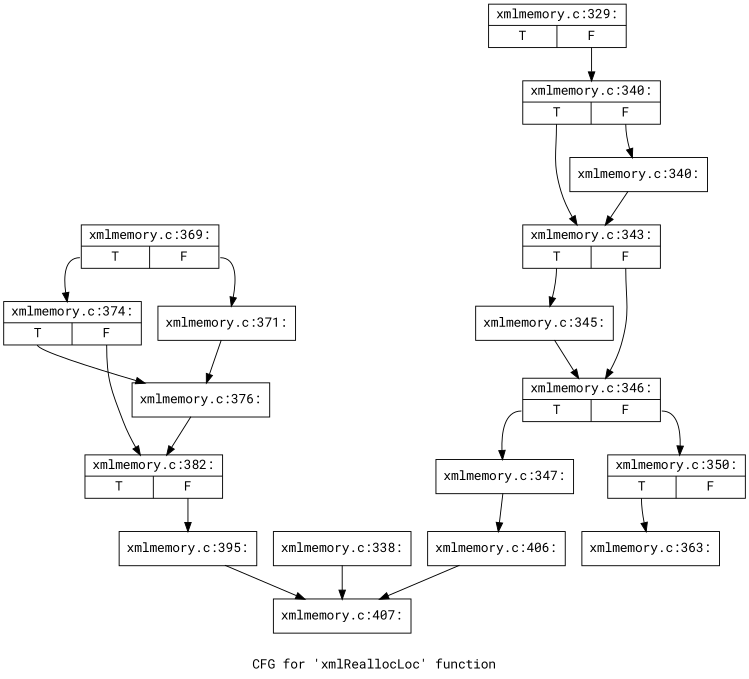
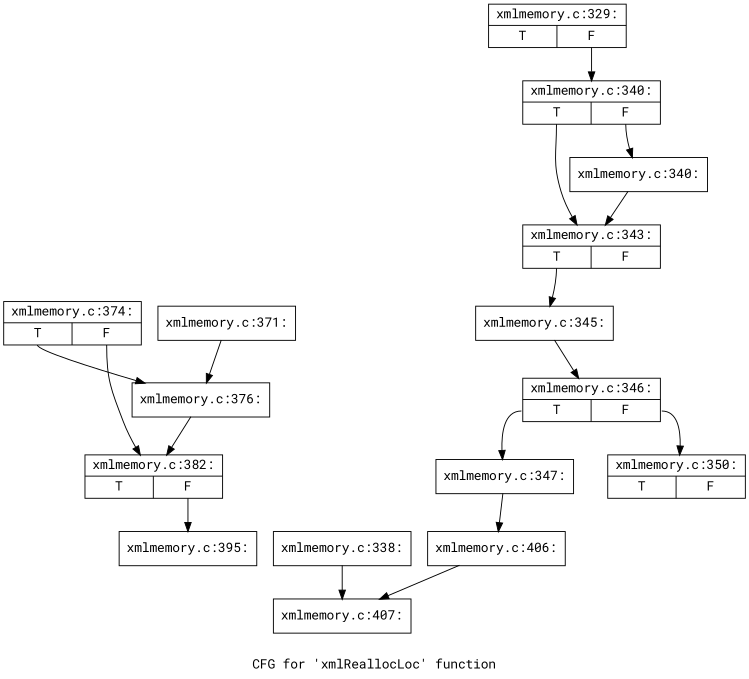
  digraph {
    fontname="Roboto Mono"
    label="CFG for 'xmlReallocLoc' function"
    node [fontname="Roboto Mono" shape=record]
    edge [fontname="Roboto Mono"]
    n1 [label="{xmlmemory.c:329:|{<s0>T|<s1>F}}"]
    n2 [label="{xmlmemory.c:340:|{<s0>T|<s1>F}}"]
    n3 [label="{xmlmemory.c:338:}"]
    n4 [label="{xmlmemory.c:407:}"]
    n5 [label="{xmlmemory.c:343:|{<s0>T|<s1>F}}"]
    n6 [label="{xmlmemory.c:340:}"]
    n7 [label="{xmlmemory.c:345:}"]
    n8 [label="{xmlmemory.c:346:|{<s0>T|<s1>F}}"]
    n9 [label="{xmlmemory.c:347:}"]
    n10 [label="{xmlmemory.c:350:|{<s0>T|<s1>F}}"]
    n11 [label="{xmlmemory.c:406:}"]
-   n12 [label="{xmlmemory.c:363:}"]
-   n13 [label="{xmlmemory.c:369:|{<s0>T|<s1>F}}"]
    n14 [label="{xmlmemory.c:374:|{<s0>T|<s1>F}}"]
    n15 [label="{xmlmemory.c:371:}"]
    n16 [label="{xmlmemory.c:376:}"]
    n17 [label="{xmlmemory.c:382:|{<s0>T|<s1>F}}"]
    n18 [label="{xmlmemory.c:395:}"]
    n1 -> n2 [tailport=s1]
    n2 -> n5 [tailport=s0]
    n2 -> n6 [tailport=s1]
    n3 -> n4
    n5 -> n7 [tailport=s0]
-   n5 -> n8 [tailport=s1]
    n6 -> n5
    n7 -> n8
    n8 -> n9 [tailport=s0]
    n8 -> n10 [tailport=s1]
    n9 -> n11
-   n10 -> n12 [tailport=s0]
    n11 -> n4
-   n13 -> n14 [tailport=s0]
-   n13 -> n15 [tailport=s1]
    n14 -> n16 [tailport=s0]
    n14 -> n17 [tailport=s1]
    n15 -> n16
    n16 -> n17
    n17 -> n18 [tailport=s1]
-   n18 -> n4
  }
